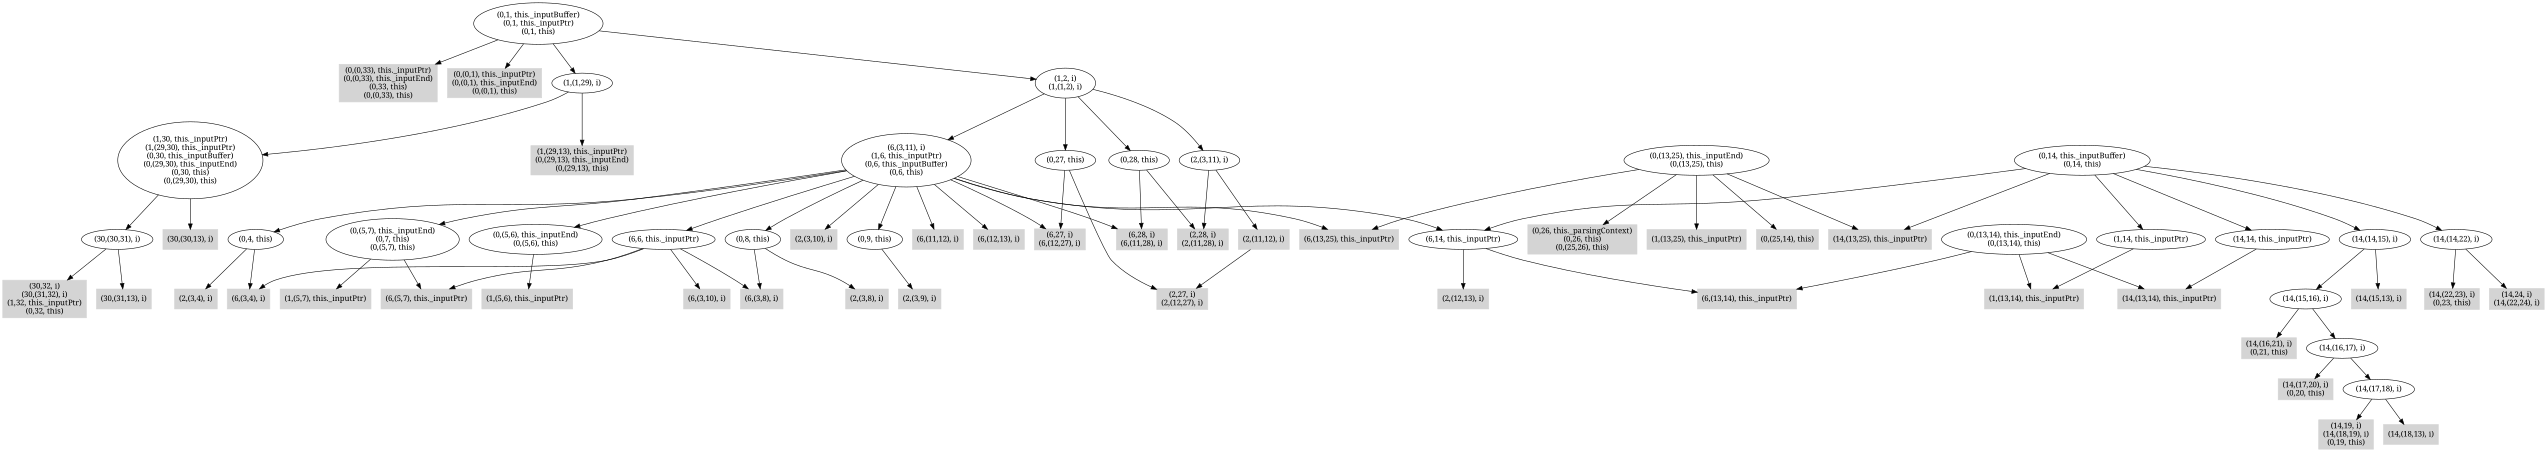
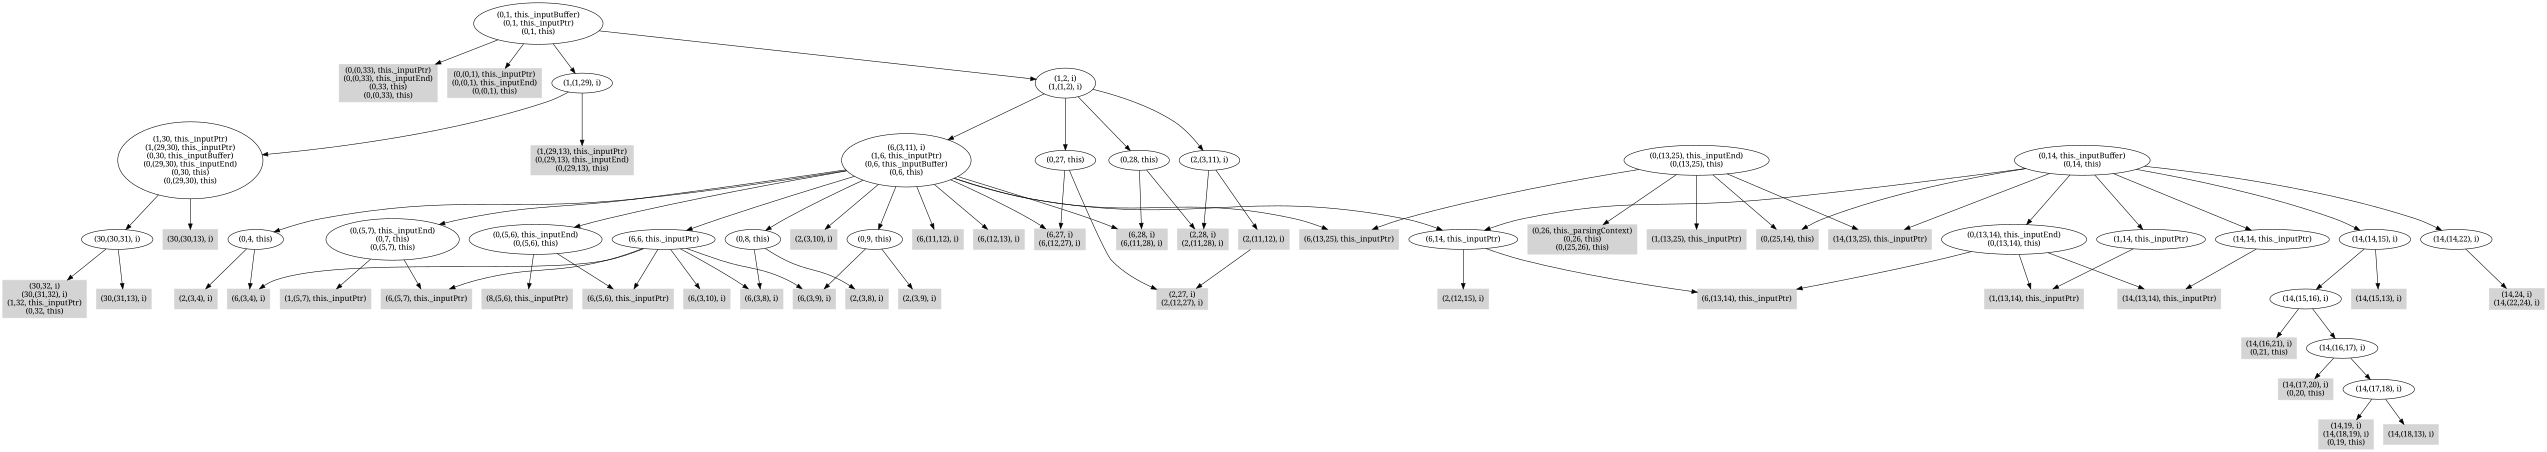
  digraph {
    fontname="Noto Serif"
    node [color=".0 .0 .83" fontname="Noto Serif" shape=box style=filled]
    edge [fontname="Noto Serif"]
    n1 [label="(0,(0,33), this._inputPtr)\n(0,(0,33), this._inputEnd)\n(0,33, this)\n(0,(0,33), this)"]
    n2 [label="(0,(0,1), this._inputPtr)\n(0,(0,1), this._inputEnd)\n(0,(0,1), this)"]
    n3 [label="(2,(3,4), i)"]
    n4 [label="(6,(3,4), i)"]
    n5 [label="(0,4, this)" color="" shape="" style=""]
    n6 [label="(1,(5,7), this._inputPtr)"]
    n7 [label="(6,(5,7), this._inputPtr)"]
    n8 [label="(0,(5,7), this._inputEnd)\n(0,7, this)\n(0,(5,7), this)" color="" shape="" style=""]
-   n9 [label="(1,(5,6), this._inputPtr)"]
+   n9 [label="(8,(5,6), this._inputPtr)"]
+   n10 [label="(6,(5,6), this._inputPtr)"]
    n11 [label="(0,(5,6), this._inputEnd)\n(0,(5,6), this)" color="" shape="" style=""]
    n12 [label="(2,(3,8), i)"]
    n13 [label="(6,(3,8), i)"]
    n14 [label="(0,8, this)" color="" shape="" style=""]
    n15 [label="(2,(3,9), i)"]
+   n16 [label="(6,(3,9), i)"]
    n17 [label="(0,9, this)" color="" shape="" style=""]
    n18 [label="(2,(3,10), i)"]
    n19 [label="(6,(3,10), i)"]
    n20 [label="(6,6, this._inputPtr)" color="" shape="" style=""]
    n21 [label="(6,(13,25), this._inputPtr)"]
    n22 [label="(6,(13,14), this._inputPtr)"]
    n23 [label="(6,14, this._inputPtr)" color="" shape="" style=""]
-   n24 [label="(2,(12,13), i)"]
+   n24 [label="(2,(12,15), i)"]
    n25 [label="(6,28, i)\n(6,(11,28), i)"]
    n26 [label="(6,(11,12), i)"]
    n27 [label="(6,27, i)\n(6,(12,27), i)"]
    n28 [label="(6,(12,13), i)"]
    n29 [label="(6,(3,11), i)\n(1,6, this._inputPtr)\n(0,6, this._inputBuffer)\n(0,6, this)" color="" shape="" style=""]
    n30 [label="(0,(25,14), this)"]
    n31 [label="(0,26, this._parsingContext)\n(0,26, this)\n(0,(25,26), this)"]
    n32 [label="(1,(13,25), this._inputPtr)"]
    n33 [label="(14,(13,25), this._inputPtr)"]
    n34 [label="(0,(13,25), this._inputEnd)\n(0,(13,25), this)" color="" shape="" style=""]
    n35 [label="(1,(13,14), this._inputPtr)"]
    n36 [label="(14,(13,14), this._inputPtr)"]
    n37 [label="(0,(13,14), this._inputEnd)\n(0,(13,14), this)" color="" shape="" style=""]
    n38 [label="(14,19, i)\n(14,(18,19), i)\n(0,19, this)"]
    n39 [label="(14,(17,20), i)\n(0,20, this)"]
    n40 [label="(14,(16,21), i)\n(0,21, this)"]
-   n41 [label="(14,(22,23), i)\n(0,23, this)"]
    n42 [label="(1,14, this._inputPtr)" color="" shape="" style=""]
    n43 [label="(14,14, this._inputPtr)" color="" shape="" style=""]
    n44 [label="(14,24, i)\n(14,(22,24), i)"]
    n45 [label="(14,(14,22), i)" color="" shape="" style=""]
    n46 [label="(14,(18,13), i)"]
    n47 [label="(14,(17,18), i)" color="" shape="" style=""]
    n48 [label="(14,(16,17), i)" color="" shape="" style=""]
    n49 [label="(14,(15,16), i)" color="" shape="" style=""]
    n50 [label="(14,(15,13), i)"]
    n51 [label="(14,(14,15), i)" color="" shape="" style=""]
    n52 [label="(0,14, this._inputBuffer)\n(0,14, this)" color="" shape="" style=""]
    n53 [label="(2,27, i)\n(2,(12,27), i)"]
    n54 [label="(0,27, this)" color="" shape="" style=""]
    n55 [label="(2,28, i)\n(2,(11,28), i)"]
    n56 [label="(0,28, this)" color="" shape="" style=""]
    n57 [label="(30,32, i)\n(30,(31,32), i)\n(1,32, this._inputPtr)\n(0,32, this)"]
    n58 [label="(30,(31,13), i)"]
    n59 [label="(30,(30,31), i)" color="" shape="" style=""]
    n60 [label="(30,(30,13), i)"]
    n61 [label="(1,30, this._inputPtr)\n(1,(29,30), this._inputPtr)\n(0,30, this._inputBuffer)\n(0,(29,30), this._inputEnd)\n(0,30, this)\n(0,(29,30), this)" color="" shape="" style=""]
    n62 [label="(1,(29,13), this._inputPtr)\n(0,(29,13), this._inputEnd)\n(0,(29,13), this)"]
    n63 [label="(1,(1,29), i)" color="" shape="" style=""]
    n64 [label="(2,(11,12), i)"]
    n65 [label="(2,(3,11), i)" color="" shape="" style=""]
    n66 [label="(1,2, i)\n(1,(1,2), i)" color="" shape="" style=""]
    n67 [label="(0,1, this._inputBuffer)\n(0,1, this._inputPtr)\n(0,1, this)" color="" shape="" style=""]
    n5 -> n3
    n5 -> n4
    n8 -> n6
    n8 -> n7
    n11 -> n9
+   n11 -> n10
    n14 -> n12
    n14 -> n13
    n17 -> n15
+   n17 -> n16
    n20 -> n4
    n20 -> n7
+   n20 -> n10
    n20 -> n13
+   n20 -> n16
    n20 -> n19
    n23 -> n22
    n23 -> n24
    n29 -> n5
    n29 -> n8
    n29 -> n11
    n29 -> n14
    n29 -> n17
    n29 -> n18
    n29 -> n20
    n29 -> n21
    n29 -> n23
    n29 -> n25
    n29 -> n26
    n29 -> n27
    n29 -> n28
    n34 -> n21
    n34 -> n30
    n34 -> n31
    n34 -> n32
    n34 -> n33
    n37 -> n22
    n37 -> n35
    n37 -> n36
    n42 -> n35
    n43 -> n36
-   n45 -> n41
    n45 -> n44
    n47 -> n38
    n47 -> n46
    n48 -> n39
    n48 -> n47
    n49 -> n40
    n49 -> n48
    n51 -> n49
    n51 -> n50
    n52 -> n23
+   n52 -> n30
    n52 -> n33
+   n52 -> n37
    n52 -> n42
    n52 -> n43
    n52 -> n45
    n52 -> n51
    n54 -> n27
    n54 -> n53
    n56 -> n25
    n56 -> n55
    n59 -> n57
    n59 -> n58
    n61 -> n59
    n61 -> n60
    n63 -> n61
    n63 -> n62
    n64 -> n53
    n65 -> n55
    n65 -> n64
    n66 -> n29
    n66 -> n54
    n66 -> n56
    n66 -> n65
    n67 -> n1
    n67 -> n2
    n67 -> n63
    n67 -> n66
  }
